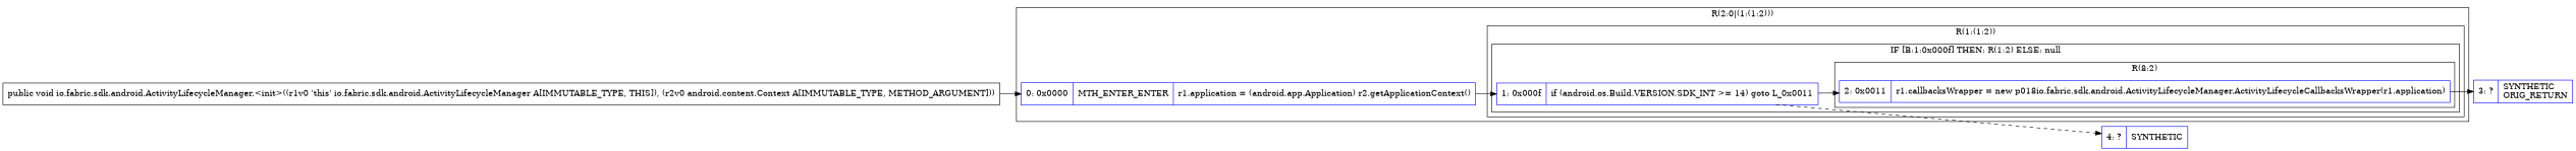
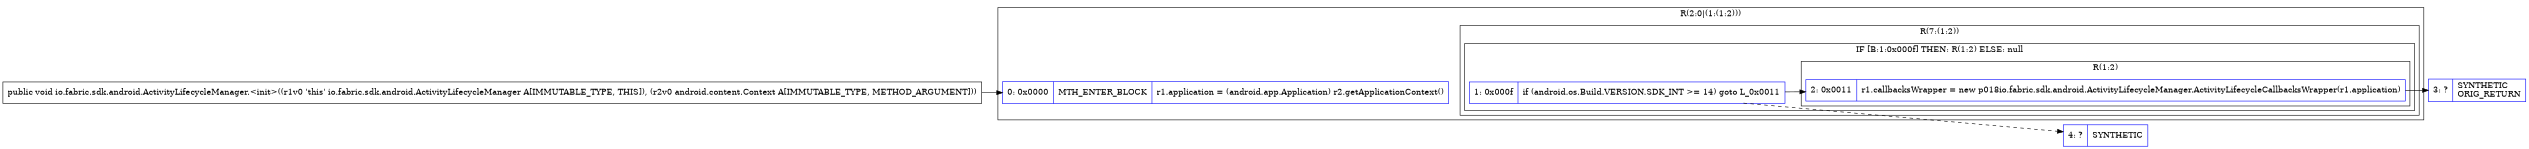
  digraph {
    fontname="DejaVu Serif"
    rankdir=LR
    node [color=blue fontname="DejaVu Serif" shape=record]
    edge [fontname="DejaVu Serif"]
    n1 [label="{2\:\ 0x0011|r1.callbacksWrapper = new p018io.fabric.sdk.android.ActivityLifecycleManager.ActivityLifecycleCallbacksWrapper(r1.application)\l}"]
    n2 [label="{1\:\ 0x000f|if (android.os.Build.VERSION.SDK_INT \>= 14) goto L_0x0011\l}"]
-   n3 [label="{0\:\ 0x0000|MTH_ENTER_ENTER\l|r1.application = (android.app.Application) r2.getApplicationContext()\l}"]
+   n3 [label="{0\:\ 0x0000|MTH_ENTER_BLOCK\l|r1.application = (android.app.Application) r2.getApplicationContext()\l}"]
    n4 [label="{3\:\ ?|SYNTHETIC\lORIG_RETURN\l}"]
    n5 [label="{4\:\ ?|SYNTHETIC\l}"]
    n6 [label="{public void io.fabric.sdk.android.ActivityLifecycleManager.\<init\>((r1v0 'this' io.fabric.sdk.android.ActivityLifecycleManager A[IMMUTABLE_TYPE, THIS]), (r2v0 android.content.Context A[IMMUTABLE_TYPE, METHOD_ARGUMENT])) }" color=""]
    subgraph cluster_1 {
      label="R(2:0|(1:(1:2)))"
      n3
      subgraph cluster_2 {
-       label="R(1:(1:2))"
+       label="R(7:(1:2))"
        subgraph cluster_3 {
          label="IF [B:1:0x000f] THEN: R(1:2) ELSE: null"
          n2
          subgraph cluster_4 {
-           label="R(8:2)"
+           label="R(1:2)"
            n1
          }
        }
      }
    }
    n1 -> n4
    n2 -> n1
    n2 -> n5 [style=dashed]
-   n3 -> n2
    n6 -> n3
  }
